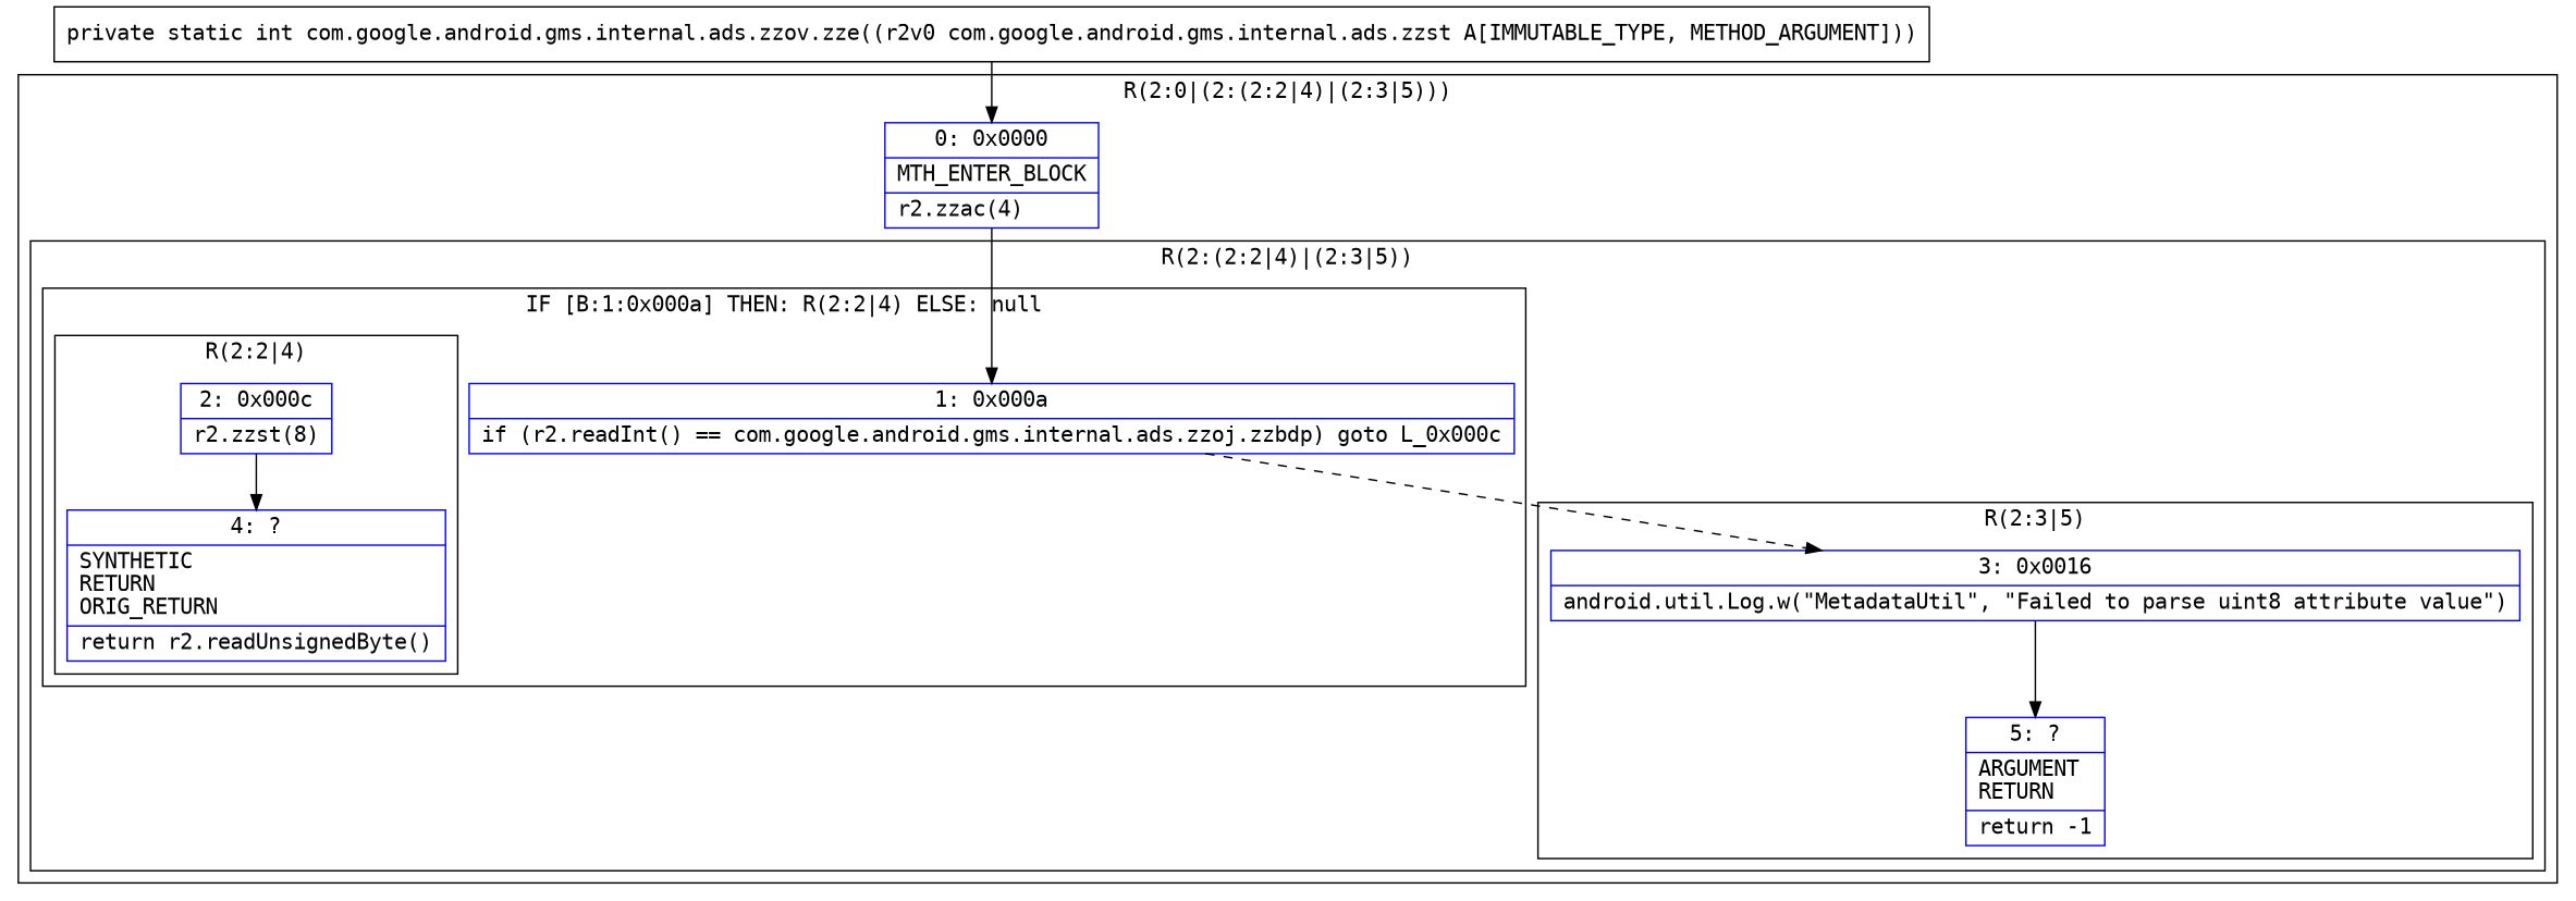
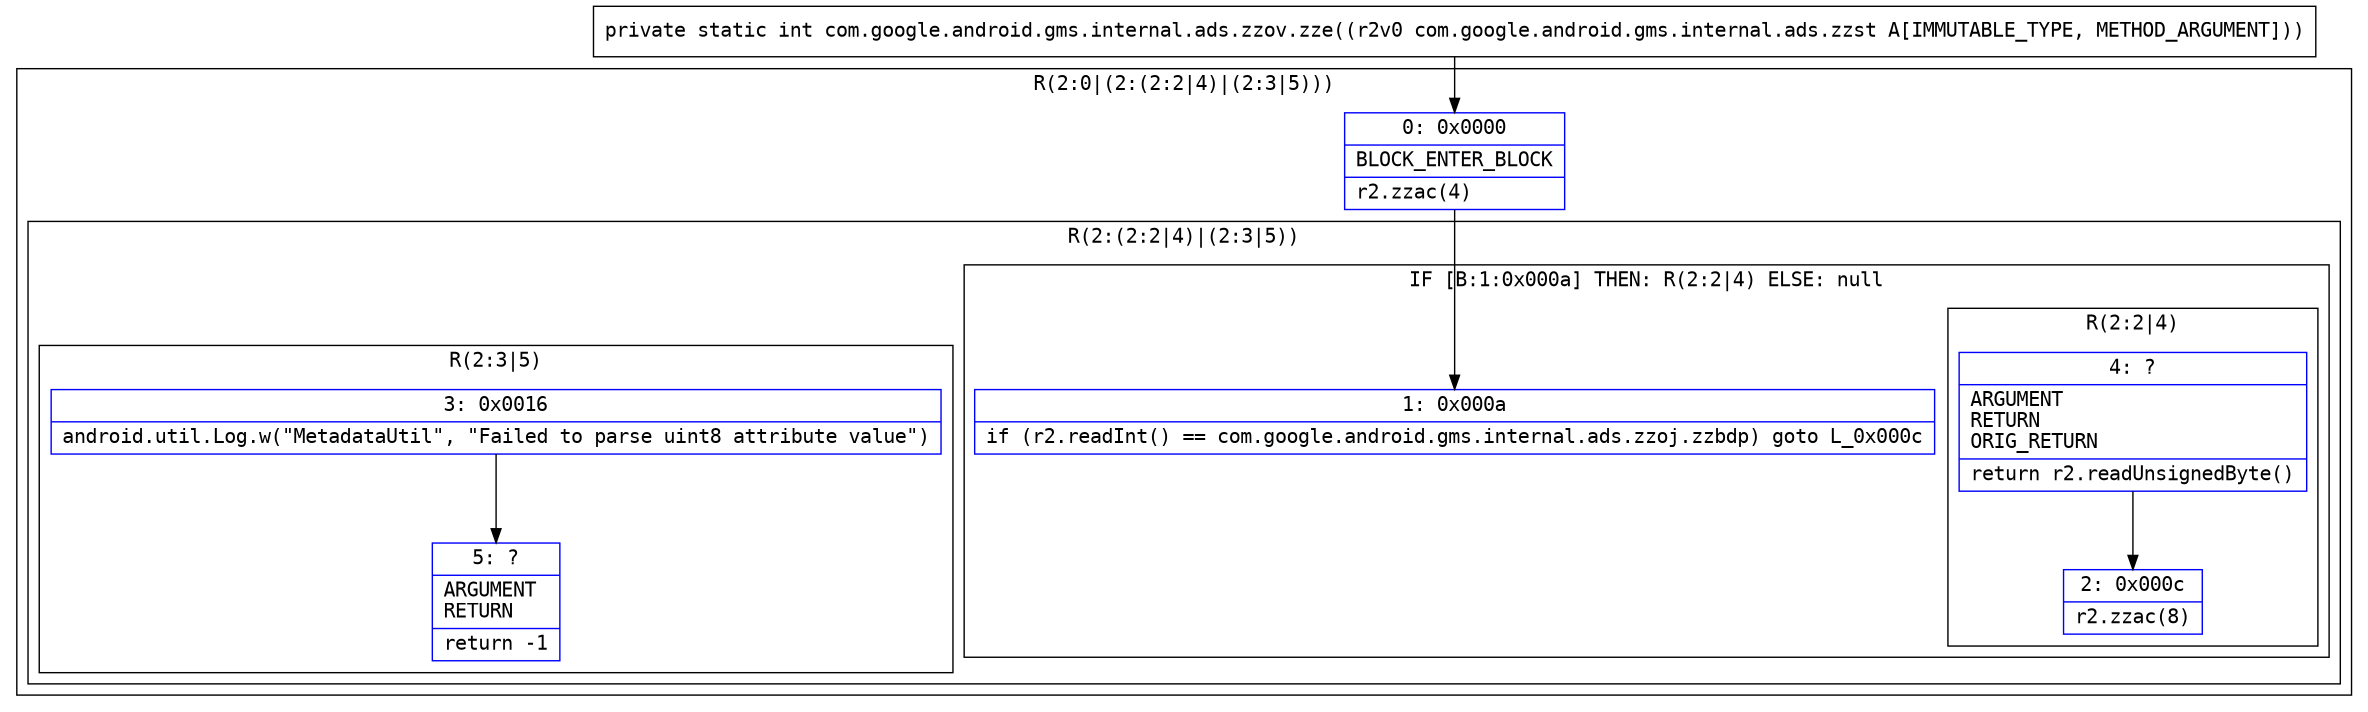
  digraph {
    fontname="DejaVu Sans Mono"
    node [color=blue fontname="DejaVu Sans Mono" shape=record]
    edge [fontname="DejaVu Sans Mono"]
-   n1 [label="{2\:\ 0x000c|r2.zzst(8)\l}"]
-   n2 [label="{4\:\ ?|SYNTHETIC\lRETURN\lORIG_RETURN\l|return r2.readUnsignedByte()\l}"]
+   n1 [label="{2\:\ 0x000c|r2.zzac(8)\l}"]
+   n2 [label="{4\:\ ?|ARGUMENT\lRETURN\lORIG_RETURN\l|return r2.readUnsignedByte()\l}"]
    n3 [label="{1\:\ 0x000a|if (r2.readInt() == com.google.android.gms.internal.ads.zzoj.zzbdp) goto L_0x000c\l}"]
    n4 [label="{3\:\ 0x0016|android.util.Log.w(\"MetadataUtil\", \"Failed to parse uint8 attribute value\")\l}"]
    n5 [label="{5\:\ ?|ARGUMENT\lRETURN\l|return \-1\l}"]
-   n6 [label="{0\:\ 0x0000|MTH_ENTER_BLOCK\l|r2.zzac(4)\l}"]
+   n6 [label="{0\:\ 0x0000|BLOCK_ENTER_BLOCK\l|r2.zzac(4)\l}"]
    n7 [label="{private static int com.google.android.gms.internal.ads.zzov.zze((r2v0 com.google.android.gms.internal.ads.zzst A[IMMUTABLE_TYPE, METHOD_ARGUMENT])) }" color=""]
    subgraph cluster_1 {
      label="R(2:0|(2:(2:2|4)|(2:3|5)))"
      n6
      subgraph cluster_2 {
        label="R(2:(2:2|4)|(2:3|5))"
        subgraph cluster_3 {
          label="IF [B:1:0x000a] THEN: R(2:2|4) ELSE: null"
          n3
          subgraph cluster_4 {
            label="R(2:2|4)"
            n1
            n2
          }
        }
        subgraph cluster_5 {
          label="R(2:3|5)"
          n4
          n5
        }
      }
    }
-   n1 -> n2
-   n3 -> n4 [style=dashed]
+   n2 -> n1
    n4 -> n5
    n6 -> n3
    n7 -> n6
  }
